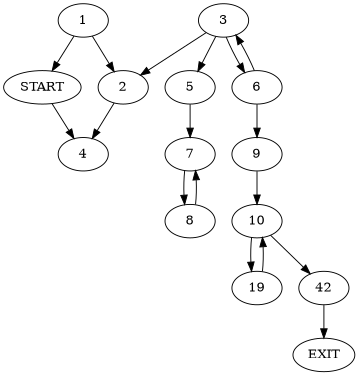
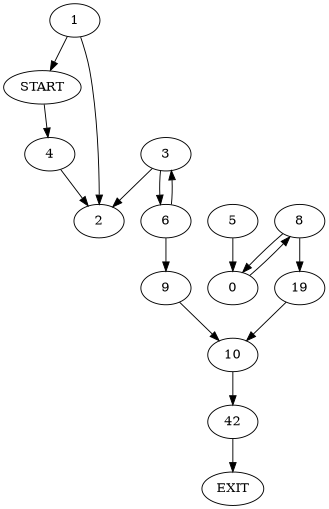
  digraph {
    n1 [label=START]
    4
    1
    2
    n5 [label=EXIT]
    3
    5
    6
-   7
+   7 [label=0]
    9
    8
    10
    n13 [label=19]
    n14 [label=42]
    n1 -> 4
-   2 -> 4
+   4 -> 2
    1 -> n1
    1 -> 2
    3 -> 2
-   3 -> 5
    3 -> 6
    5 -> 7
    6 -> 3
    6 -> 9
    7 -> 8
    9 -> 10
    8 -> 7
-   10 -> n13
+   8 -> n13
    10 -> n14
    n13 -> 10
    n14 -> n5
  }
